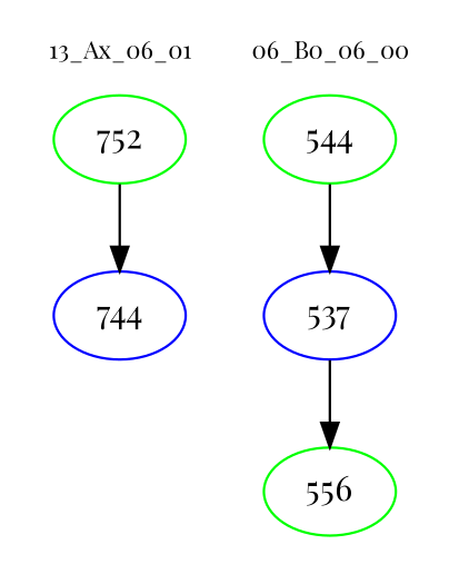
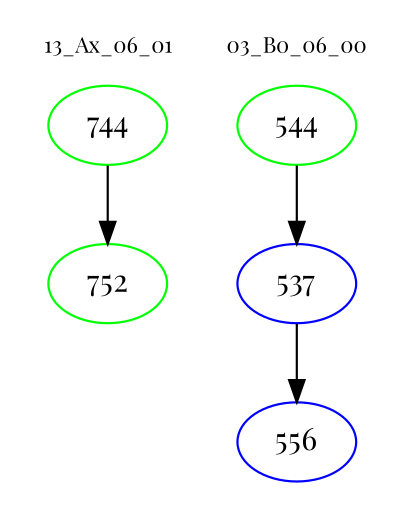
  digraph {
    fontname="Playfair Display"
    node [color=blue fontname="Playfair Display"]
    edge [color=black fontname="Playfair Display"]
    n1 [color=green label=752]
-   n2 [label=744]
+   n2 [color=green label=744]
    n3 [color=green label=544]
    n4 [label=537]
-   n5 [color=green label=556]
+   n5 [label=556]
    subgraph cluster_1 {
      color=white
      fontsize=10
      label="13_Ax_06_01"
      n1
      n2
    }
    subgraph cluster_2 {
      color=white
      fontsize=10
-     label="06_B0_06_00"
+     label="03_B0_06_00"
      n3
      n4
      n5
    }
-   n1 -> n2
+   n2 -> n1
    n3 -> n4
    n4 -> n5
  }
